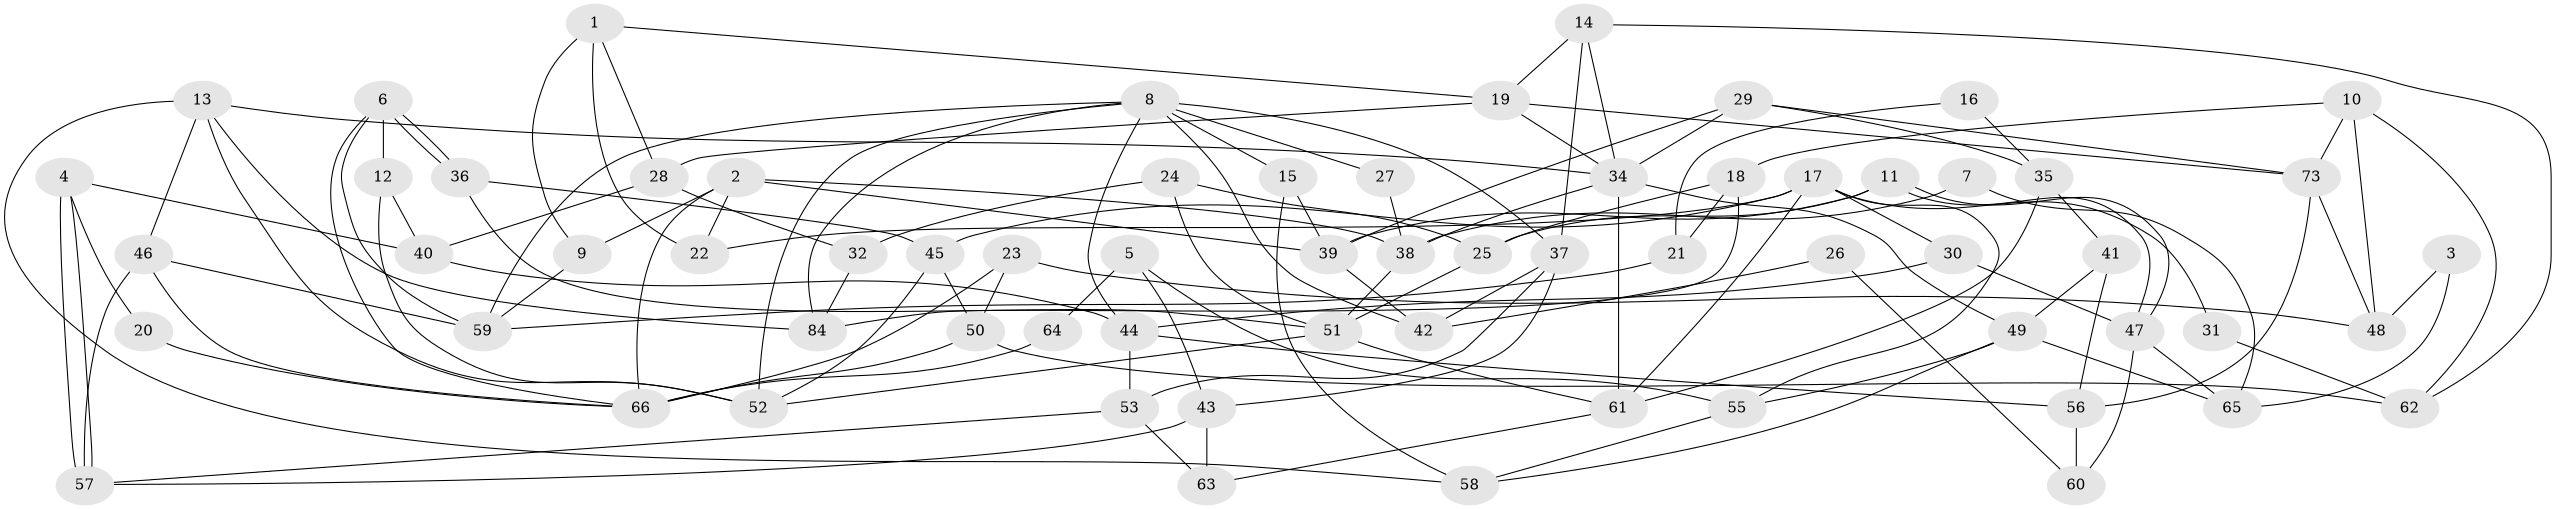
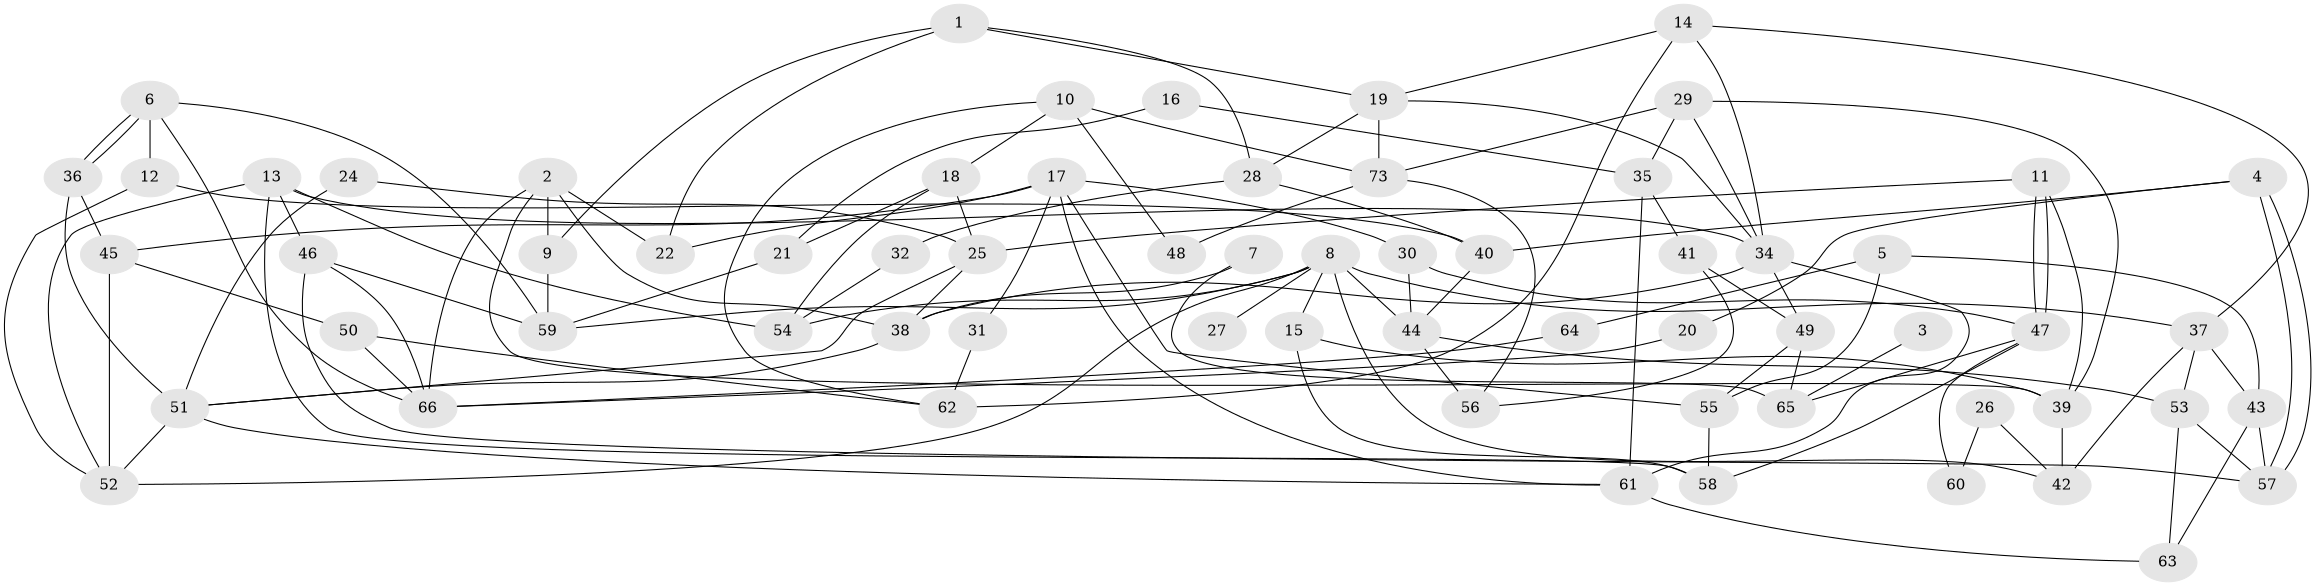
  graph {
    node [color=gray90 style=filled]
    1
    9
    19
    22
    28
    59
    n7 [label=73]
    34
    40
    32
    2
    39
    66
    38
    3
    48
    65
    42
    4
    20
    57
    44
    5
    43
    55
    64
    63
    58
    6
    12
    36
    52
    45
    51
    7
    8
    15
    27
    37
-   54 [label=84]
+   54
    53
    56
    10
    18
    62
    25
    21
    11
    47
    60
    13
    46
    61
    49
    14
    16
    35
    41
    17
    30
    31
    50
-   23
    24
    26
    29
    1 -- 9
    1 -- 19
    1 -- 22
    1 -- 28
    9 -- 59
    19 -- 28
    19 -- n7
    19 -- 34
    28 -- 40
    28 -- 32
    n7 -- 48
    n7 -- 56
    34 -- 38
    34 -- 61
    34 -- 49
    40 -- 44
    32 -- 54
    2 -- 9
    2 -- 22
    2 -- 39
    2 -- 66
    2 -- 38
    39 -- 42
    38 -- 51
-   3 -- 48
    3 -- 65
    4 -- 40
    4 -- 20
    4 -- 57
    4 -- 57
    20 -- 66
    44 -- 53
    44 -- 56
    5 -- 43
    5 -- 55
    5 -- 64
    43 -- 57
    43 -- 63
    55 -- 58
    64 -- 66
    6 -- 59
    6 -- 66
    6 -- 12
    6 -- 36
    6 -- 36
    12 -- 40
    12 -- 52
    36 -- 45
    36 -- 51
    45 -- 52
    45 -- 50
    51 -- 52
    51 -- 61
    7 -- 38
    7 -- 65
    8 -- 59
    8 -- 42
    8 -- 44
    8 -- 52
    8 -- 15
    8 -- 27
    8 -- 37
    8 -- 54
    15 -- 39
    15 -- 58
-   27 -- 38
+   25 -- 38
    37 -- 42
    37 -- 43
    37 -- 53
    53 -- 57
    53 -- 63
-   56 -- 60
    10 -- n7
    10 -- 48
    10 -- 18
    10 -- 62
    18 -- 54
    18 -- 25
    18 -- 21
    25 -- 51
    21 -- 59
    11 -- 39
    11 -- 25
    11 -- 47
    11 -- 47
    47 -- 65
    47 -- 60
    13 -- 34
    13 -- 58
    13 -- 52
    13 -- 54
    13 -- 46
    46 -- 59
    46 -- 66
    46 -- 57
    61 -- 63
    49 -- 65
    49 -- 55
-   49 -- 58
+   47 -- 58
    14 -- 19
    14 -- 34
    14 -- 37
    14 -- 62
    16 -- 21
    16 -- 35
    35 -- 61
    35 -- 41
    41 -- 56
    41 -- 49
    17 -- 22
    17 -- 55
    17 -- 45
    17 -- 61
    17 -- 30
    17 -- 31
    30 -- 44
    30 -- 47
    31 -- 62
    50 -- 66
    50 -- 62
-   23 -- 66
-   23 -- 48
-   23 -- 50
-   24 -- 32
    24 -- 51
    24 -- 25
    26 -- 42
    26 -- 60
    29 -- n7
    29 -- 34
    29 -- 39
    29 -- 35
  }
